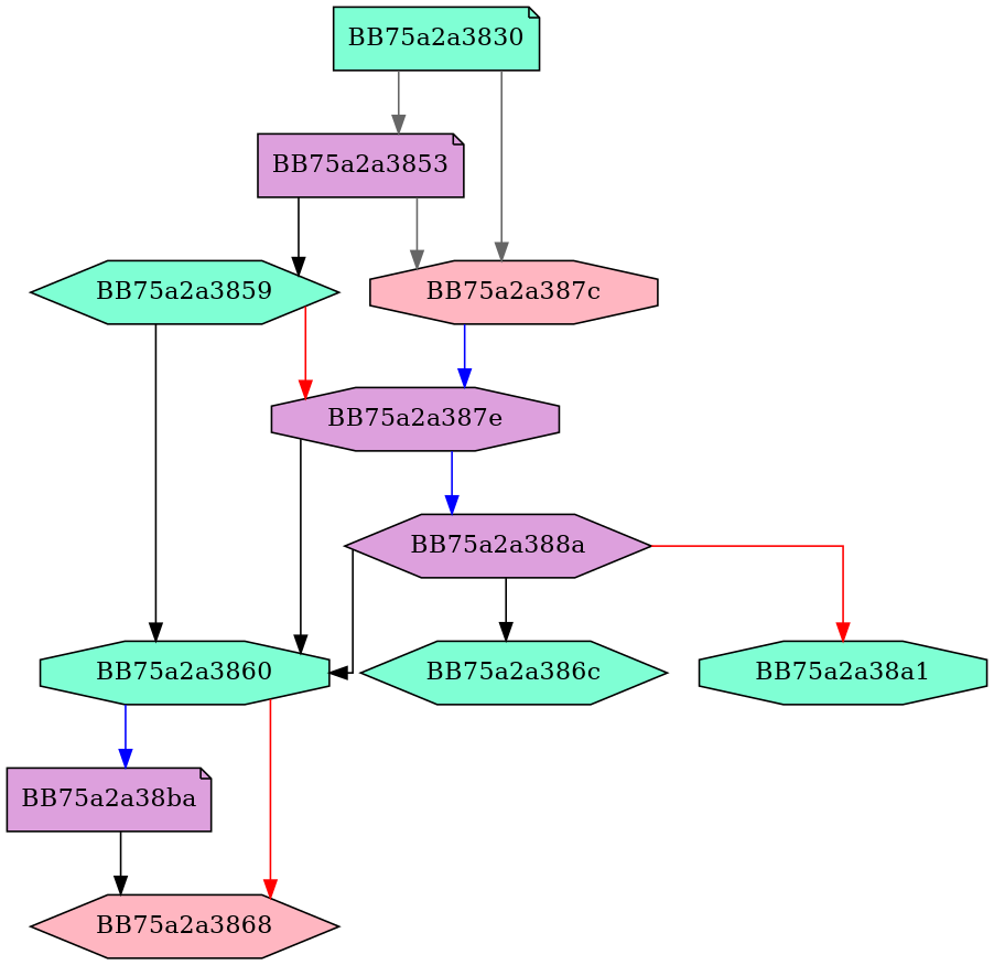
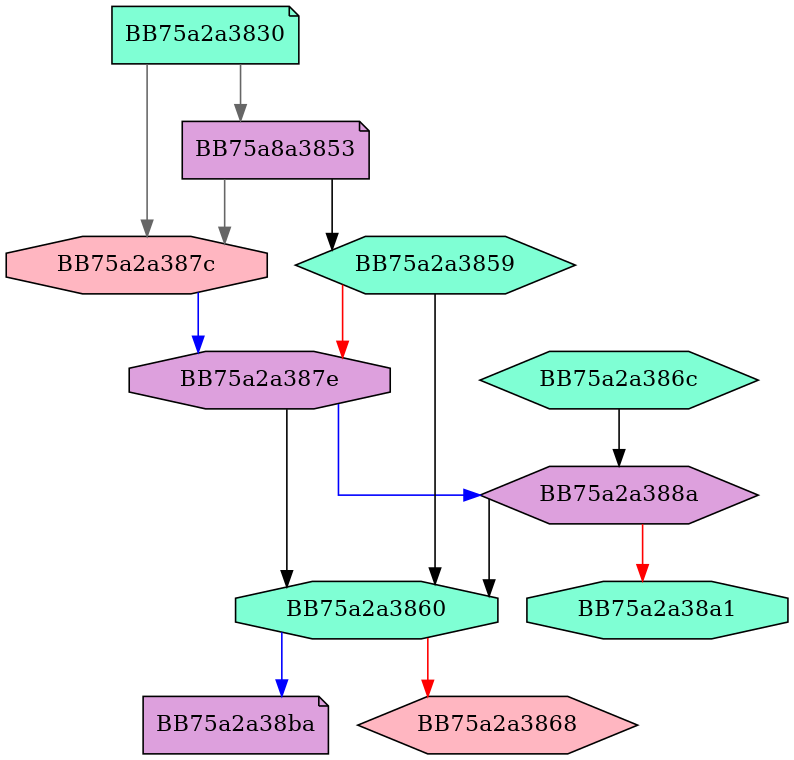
  digraph {
    fontname="DejaVu Serif"
    splines=ortho
    node [fillcolor=aquamarine fontname="DejaVu Serif" shape=octagon style=filled]
    edge [color=black fontname="DejaVu Serif"]
    BB75a2a3830 [shape=note]
    BB75a2a387c [fillcolor=lightpink]
-   BB75a2a3853 [fillcolor=plum shape=note]
+   BB75a2a3853 [fillcolor=plum shape=note label=BB75a8a3853]
    BB75a2a387e [fillcolor=plum]
    BB75a2a3859 [shape=hexagon]
    BB75a2a3860
    BB75a2a388a [fillcolor=plum shape=hexagon]
    BB75a2a38ba [fillcolor=plum shape=note]
    BB75a2a3868 [fillcolor=lightpink shape=hexagon]
    BB75a2a386c [shape=hexagon]
    BB75a2a38a1
    BB75a2a3830 -> BB75a2a387c [color=gray40]
    BB75a2a3830 -> BB75a2a3853 [color=gray40]
    BB75a2a387c -> BB75a2a387e [color=blue]
    BB75a2a3853 -> BB75a2a387c [color=gray40]
    BB75a2a3853 -> BB75a2a3859
    BB75a2a387e -> BB75a2a3860
    BB75a2a387e -> BB75a2a388a [color=blue]
    BB75a2a3859 -> BB75a2a387e [color=red]
    BB75a2a3859 -> BB75a2a3860
    BB75a2a3860 -> BB75a2a38ba [color=blue]
    BB75a2a3860 -> BB75a2a3868 [color=red]
    BB75a2a388a -> BB75a2a3860
-   BB75a2a388a -> BB75a2a386c
+   BB75a2a386c -> BB75a2a388a
    BB75a2a388a -> BB75a2a38a1 [color=red]
-   BB75a2a38ba -> BB75a2a3868
  }
